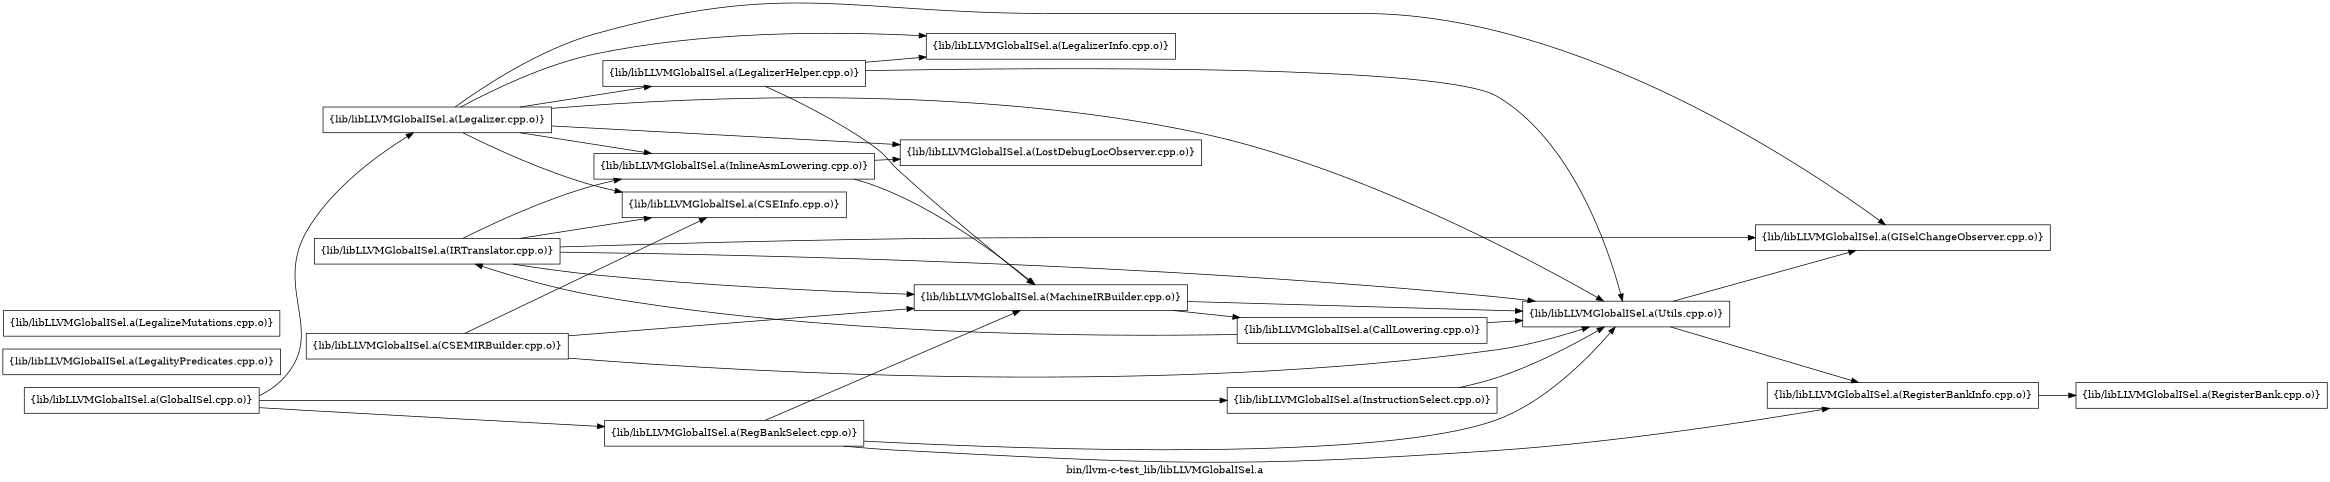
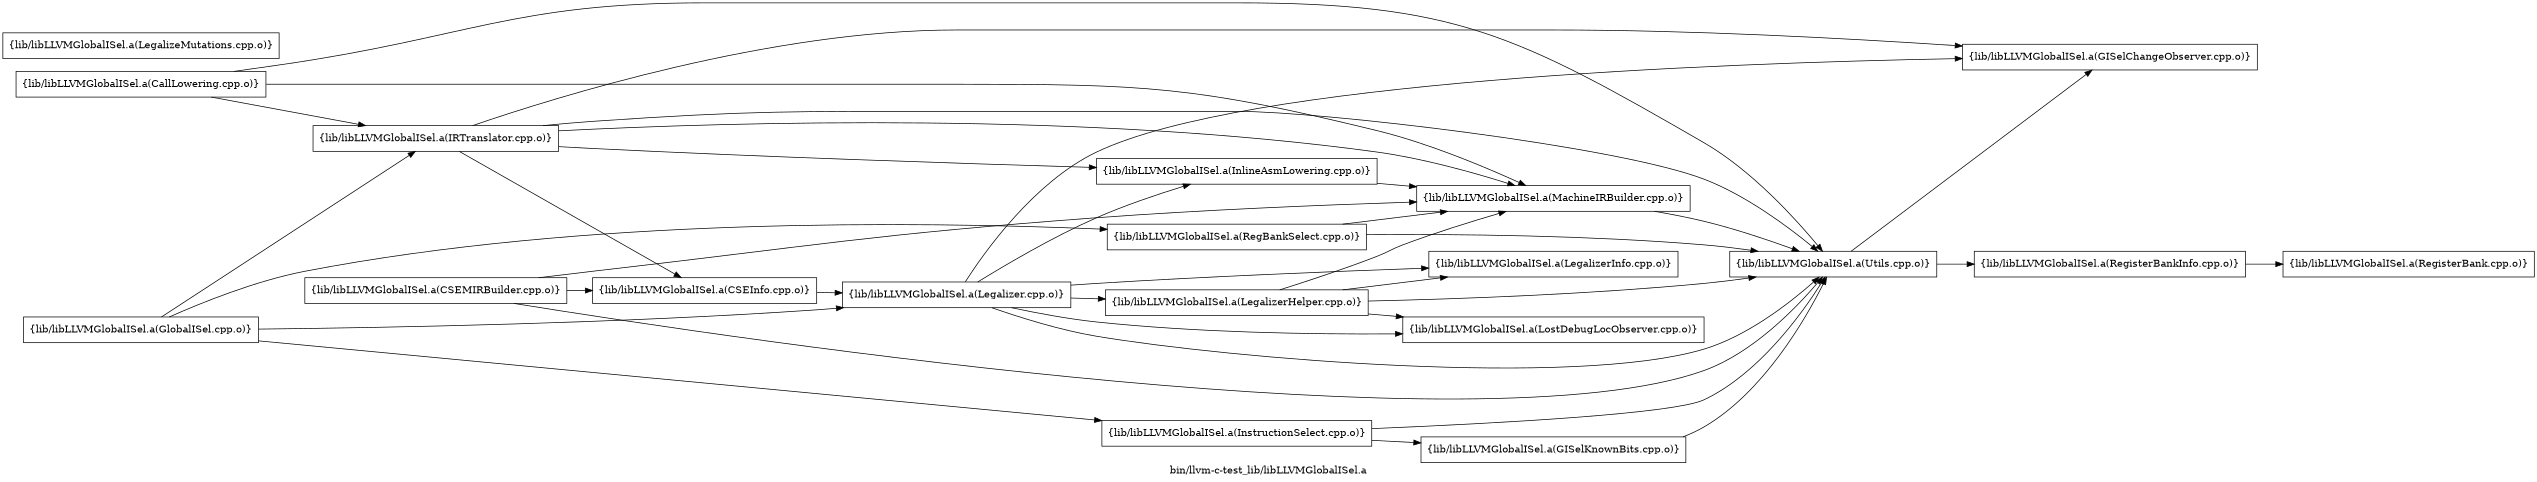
  digraph {
    label="bin/llvm-c-test_lib/libLLVMGlobalISel.a"
    rankdir=LR
    node [group=0 shape=box]
    n1 [label="{lib/libLLVMGlobalISel.a(CSEInfo.cpp.o)}"]
    n2 [label="{lib/libLLVMGlobalISel.a(GlobalISel.cpp.o)}"]
    n3 [label="{lib/libLLVMGlobalISel.a(IRTranslator.cpp.o)}"]
    n4 [label="{lib/libLLVMGlobalISel.a(InstructionSelect.cpp.o)}"]
    n5 [label="{lib/libLLVMGlobalISel.a(Legalizer.cpp.o)}"]
    n6 [label="{lib/libLLVMGlobalISel.a(RegBankSelect.cpp.o)}"]
    n7 [label="{lib/libLLVMGlobalISel.a(GISelChangeObserver.cpp.o)}"]
    n8 [label="{lib/libLLVMGlobalISel.a(InlineAsmLowering.cpp.o)}"]
    n9 [label="{lib/libLLVMGlobalISel.a(MachineIRBuilder.cpp.o)}"]
    n10 [label="{lib/libLLVMGlobalISel.a(Utils.cpp.o)}"]
+   n11 [label="{lib/libLLVMGlobalISel.a(GISelKnownBits.cpp.o)}"]
    n12 [label="{lib/libLLVMGlobalISel.a(LegalizerHelper.cpp.o)}"]
    n13 [label="{lib/libLLVMGlobalISel.a(LegalizerInfo.cpp.o)}"]
    n14 [label="{lib/libLLVMGlobalISel.a(LostDebugLocObserver.cpp.o)}"]
    n15 [label="{lib/libLLVMGlobalISel.a(RegisterBankInfo.cpp.o)}"]
    n16 [label="{lib/libLLVMGlobalISel.a(CallLowering.cpp.o)}"]
    n17 [label="{lib/libLLVMGlobalISel.a(RegisterBank.cpp.o)}"]
-   n18 [label="{lib/libLLVMGlobalISel.a(LegalityPredicates.cpp.o)}"]
    n19 [label="{lib/libLLVMGlobalISel.a(LegalizeMutations.cpp.o)}"]
    n20 [label="{lib/libLLVMGlobalISel.a(CSEMIRBuilder.cpp.o)}"]
+   n2 -> n3
    n2 -> n4
    n2 -> n5
    n2 -> n6
    n3 -> n1
    n3 -> n7
    n3 -> n8
    n3 -> n9
    n3 -> n10
    n4 -> n10
-   n5 -> n1
+   n4 -> n11
+   n1 -> n5
    n5 -> n7
    n5 -> n8
    n5 -> n10
    n5 -> n12
    n5 -> n13
    n5 -> n14
    n6 -> n9
    n6 -> n10
-   n6 -> n15
    n8 -> n9
    n9 -> n10
    n10 -> n7
    n10 -> n15
+   n11 -> n10
    n12 -> n9
    n12 -> n10
    n12 -> n13
-   n8 -> n14
+   n12 -> n14
    n15 -> n17
    n16 -> n3
-   n9 -> n16
+   n16 -> n9
    n16 -> n10
    n20 -> n1
    n20 -> n9
    n20 -> n10
  }
